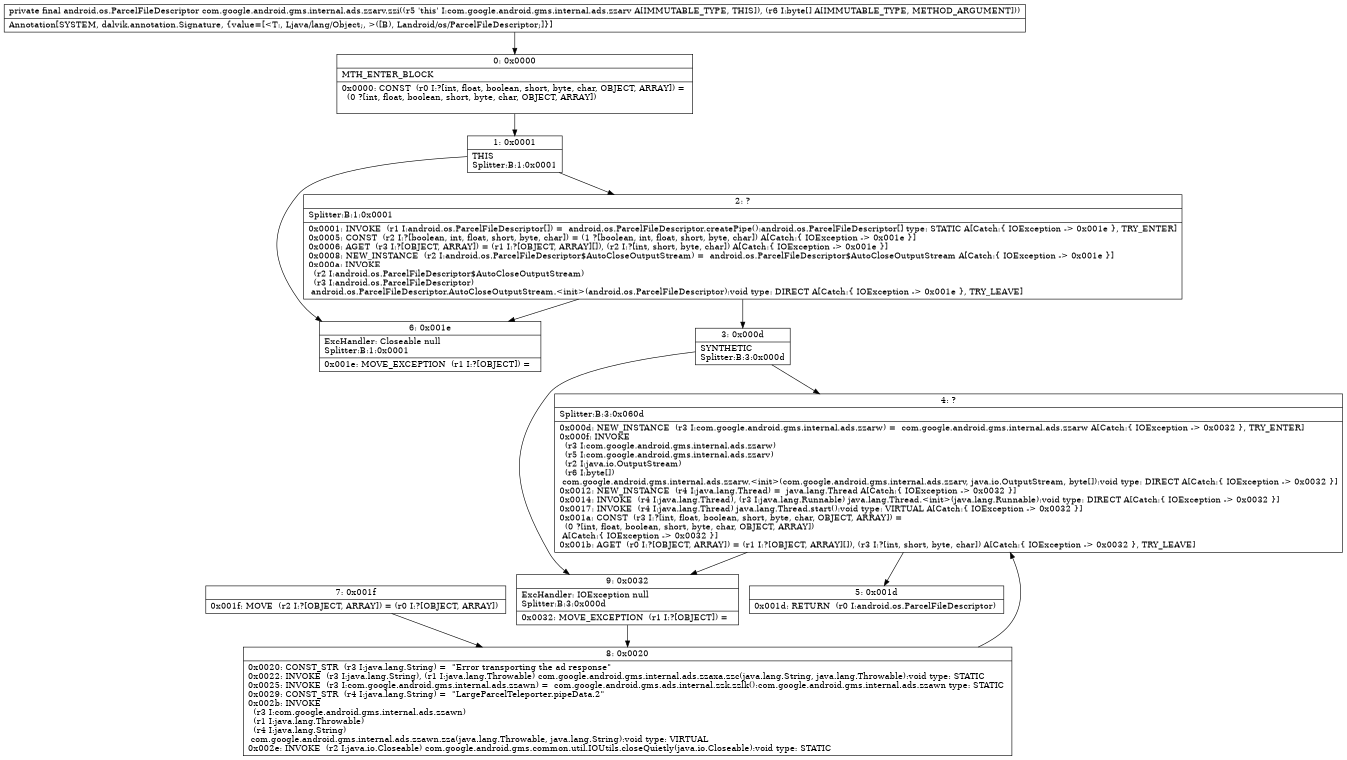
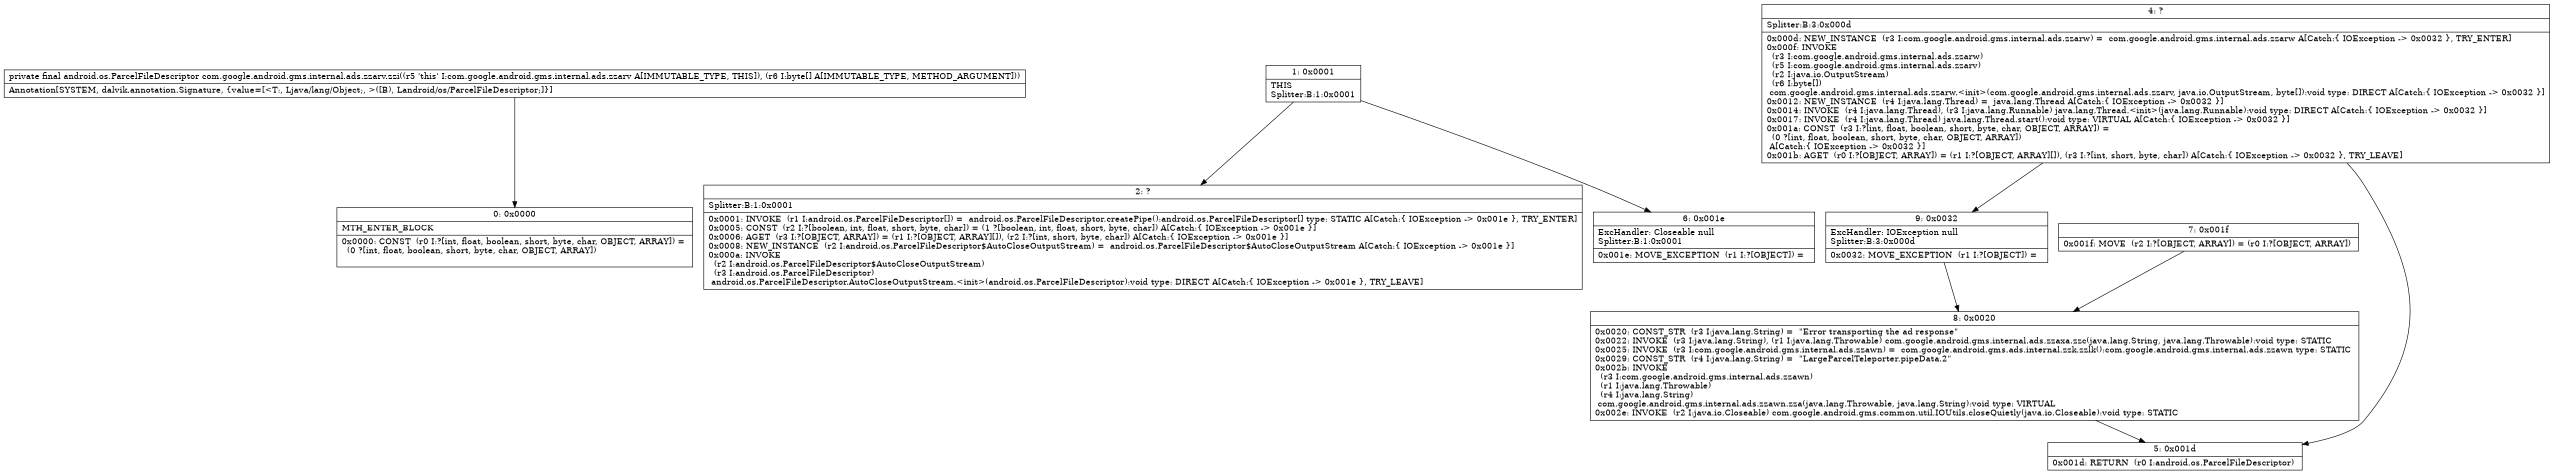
  digraph {
    node [shape=record]
    n1 [label="{0\:\ 0x0000|MTH_ENTER_BLOCK\l|0x0000: CONST  (r0 I:?[int, float, boolean, short, byte, char, OBJECT, ARRAY]) = \l  (0 ?[int, float, boolean, short, byte, char, OBJECT, ARRAY])\l \l}"]
    n2 [label="{1\:\ 0x0001|THIS\lSplitter:B:1:0x0001\l}"]
    n3 [label="{2\:\ ?|Splitter:B:1:0x0001\l|0x0001: INVOKE  (r1 I:android.os.ParcelFileDescriptor[]) =  android.os.ParcelFileDescriptor.createPipe():android.os.ParcelFileDescriptor[] type: STATIC A[Catch:\{ IOException \-\> 0x001e \}, TRY_ENTER]\l0x0005: CONST  (r2 I:?[boolean, int, float, short, byte, char]) = (1 ?[boolean, int, float, short, byte, char]) A[Catch:\{ IOException \-\> 0x001e \}]\l0x0006: AGET  (r3 I:?[OBJECT, ARRAY]) = (r1 I:?[OBJECT, ARRAY][]), (r2 I:?[int, short, byte, char]) A[Catch:\{ IOException \-\> 0x001e \}]\l0x0008: NEW_INSTANCE  (r2 I:android.os.ParcelFileDescriptor$AutoCloseOutputStream) =  android.os.ParcelFileDescriptor$AutoCloseOutputStream A[Catch:\{ IOException \-\> 0x001e \}]\l0x000a: INVOKE  \l  (r2 I:android.os.ParcelFileDescriptor$AutoCloseOutputStream)\l  (r3 I:android.os.ParcelFileDescriptor)\l android.os.ParcelFileDescriptor.AutoCloseOutputStream.\<init\>(android.os.ParcelFileDescriptor):void type: DIRECT A[Catch:\{ IOException \-\> 0x001e \}, TRY_LEAVE]\l}"]
    n4 [label="{6\:\ 0x001e|ExcHandler: Closeable null\lSplitter:B:1:0x0001\l|0x001e: MOVE_EXCEPTION  (r1 I:?[OBJECT]) =  \l}"]
-   n5 [label="{3\:\ 0x000d|SYNTHETIC\lSplitter:B:3:0x000d\l}"]
-   n6 [label="{4\:\ ?|Splitter:B:3:0x060d\l|0x000d: NEW_INSTANCE  (r3 I:com.google.android.gms.internal.ads.zzarw) =  com.google.android.gms.internal.ads.zzarw A[Catch:\{ IOException \-\> 0x0032 \}, TRY_ENTER]\l0x000f: INVOKE  \l  (r3 I:com.google.android.gms.internal.ads.zzarw)\l  (r5 I:com.google.android.gms.internal.ads.zzarv)\l  (r2 I:java.io.OutputStream)\l  (r6 I:byte[])\l com.google.android.gms.internal.ads.zzarw.\<init\>(com.google.android.gms.internal.ads.zzarv, java.io.OutputStream, byte[]):void type: DIRECT A[Catch:\{ IOException \-\> 0x0032 \}]\l0x0012: NEW_INSTANCE  (r4 I:java.lang.Thread) =  java.lang.Thread A[Catch:\{ IOException \-\> 0x0032 \}]\l0x0014: INVOKE  (r4 I:java.lang.Thread), (r3 I:java.lang.Runnable) java.lang.Thread.\<init\>(java.lang.Runnable):void type: DIRECT A[Catch:\{ IOException \-\> 0x0032 \}]\l0x0017: INVOKE  (r4 I:java.lang.Thread) java.lang.Thread.start():void type: VIRTUAL A[Catch:\{ IOException \-\> 0x0032 \}]\l0x001a: CONST  (r3 I:?[int, float, boolean, short, byte, char, OBJECT, ARRAY]) = \l  (0 ?[int, float, boolean, short, byte, char, OBJECT, ARRAY])\l A[Catch:\{ IOException \-\> 0x0032 \}]\l0x001b: AGET  (r0 I:?[OBJECT, ARRAY]) = (r1 I:?[OBJECT, ARRAY][]), (r3 I:?[int, short, byte, char]) A[Catch:\{ IOException \-\> 0x0032 \}, TRY_LEAVE]\l}"]
+   n6 [label="{4\:\ ?|Splitter:B:3:0x000d\l|0x000d: NEW_INSTANCE  (r3 I:com.google.android.gms.internal.ads.zzarw) =  com.google.android.gms.internal.ads.zzarw A[Catch:\{ IOException \-\> 0x0032 \}, TRY_ENTER]\l0x000f: INVOKE  \l  (r3 I:com.google.android.gms.internal.ads.zzarw)\l  (r5 I:com.google.android.gms.internal.ads.zzarv)\l  (r2 I:java.io.OutputStream)\l  (r6 I:byte[])\l com.google.android.gms.internal.ads.zzarw.\<init\>(com.google.android.gms.internal.ads.zzarv, java.io.OutputStream, byte[]):void type: DIRECT A[Catch:\{ IOException \-\> 0x0032 \}]\l0x0012: NEW_INSTANCE  (r4 I:java.lang.Thread) =  java.lang.Thread A[Catch:\{ IOException \-\> 0x0032 \}]\l0x0014: INVOKE  (r4 I:java.lang.Thread), (r3 I:java.lang.Runnable) java.lang.Thread.\<init\>(java.lang.Runnable):void type: DIRECT A[Catch:\{ IOException \-\> 0x0032 \}]\l0x0017: INVOKE  (r4 I:java.lang.Thread) java.lang.Thread.start():void type: VIRTUAL A[Catch:\{ IOException \-\> 0x0032 \}]\l0x001a: CONST  (r3 I:?[int, float, boolean, short, byte, char, OBJECT, ARRAY]) = \l  (0 ?[int, float, boolean, short, byte, char, OBJECT, ARRAY])\l A[Catch:\{ IOException \-\> 0x0032 \}]\l0x001b: AGET  (r0 I:?[OBJECT, ARRAY]) = (r1 I:?[OBJECT, ARRAY][]), (r3 I:?[int, short, byte, char]) A[Catch:\{ IOException \-\> 0x0032 \}, TRY_LEAVE]\l}"]
    n7 [label="{9\:\ 0x0032|ExcHandler: IOException null\lSplitter:B:3:0x000d\l|0x0032: MOVE_EXCEPTION  (r1 I:?[OBJECT]) =  \l}"]
    n8 [label="{5\:\ 0x001d|0x001d: RETURN  (r0 I:android.os.ParcelFileDescriptor) \l}"]
    n9 [label="{8\:\ 0x0020|0x0020: CONST_STR  (r3 I:java.lang.String) =  \"Error transporting the ad response\" \l0x0022: INVOKE  (r3 I:java.lang.String), (r1 I:java.lang.Throwable) com.google.android.gms.internal.ads.zzaxa.zzc(java.lang.String, java.lang.Throwable):void type: STATIC \l0x0025: INVOKE  (r3 I:com.google.android.gms.internal.ads.zzawn) =  com.google.android.gms.ads.internal.zzk.zzlk():com.google.android.gms.internal.ads.zzawn type: STATIC \l0x0029: CONST_STR  (r4 I:java.lang.String) =  \"LargeParcelTeleporter.pipeData.2\" \l0x002b: INVOKE  \l  (r3 I:com.google.android.gms.internal.ads.zzawn)\l  (r1 I:java.lang.Throwable)\l  (r4 I:java.lang.String)\l com.google.android.gms.internal.ads.zzawn.zza(java.lang.Throwable, java.lang.String):void type: VIRTUAL \l0x002e: INVOKE  (r2 I:java.io.Closeable) com.google.android.gms.common.util.IOUtils.closeQuietly(java.io.Closeable):void type: STATIC \l}"]
    n10 [label="{7\:\ 0x001f|0x001f: MOVE  (r2 I:?[OBJECT, ARRAY]) = (r0 I:?[OBJECT, ARRAY]) \l}"]
    n11 [label="{private final android.os.ParcelFileDescriptor com.google.android.gms.internal.ads.zzarv.zzi((r5 'this' I:com.google.android.gms.internal.ads.zzarv A[IMMUTABLE_TYPE, THIS]), (r6 I:byte[] A[IMMUTABLE_TYPE, METHOD_ARGUMENT]))  | Annotation[SYSTEM, dalvik.annotation.Signature, \{value=[\<T:, Ljava\/lang\/Object;, \>([B), Landroid\/os\/ParcelFileDescriptor;]\}]\l}"]
-   n1 -> n2
    n2 -> n3
    n2 -> n4
-   n3 -> n4
-   n3 -> n5
-   n5 -> n6
-   n5 -> n7
    n6 -> n7
    n6 -> n8
    n7 -> n9
-   n9 -> n6
+   n9 -> n8
    n10 -> n9
    n11 -> n1
  }
